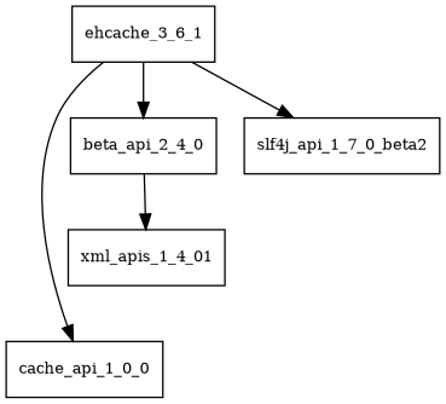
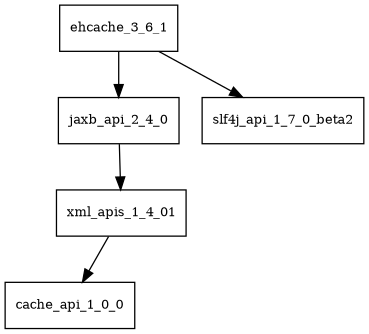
  digraph {
    node [fontsize=10.0 shape=box]
    ehcache_3_6_1
    cache_api_1_0_0
-   jaxb_api_2_4_0 [label=beta_api_2_4_0]
+   jaxb_api_2_4_0
    n4 [label=slf4j_api_1_7_0_beta2]
    xml_apis_1_4_01
-   ehcache_3_6_1 -> cache_api_1_0_0
+   xml_apis_1_4_01 -> cache_api_1_0_0
    ehcache_3_6_1 -> jaxb_api_2_4_0
    ehcache_3_6_1 -> n4
    jaxb_api_2_4_0 -> xml_apis_1_4_01
  }
